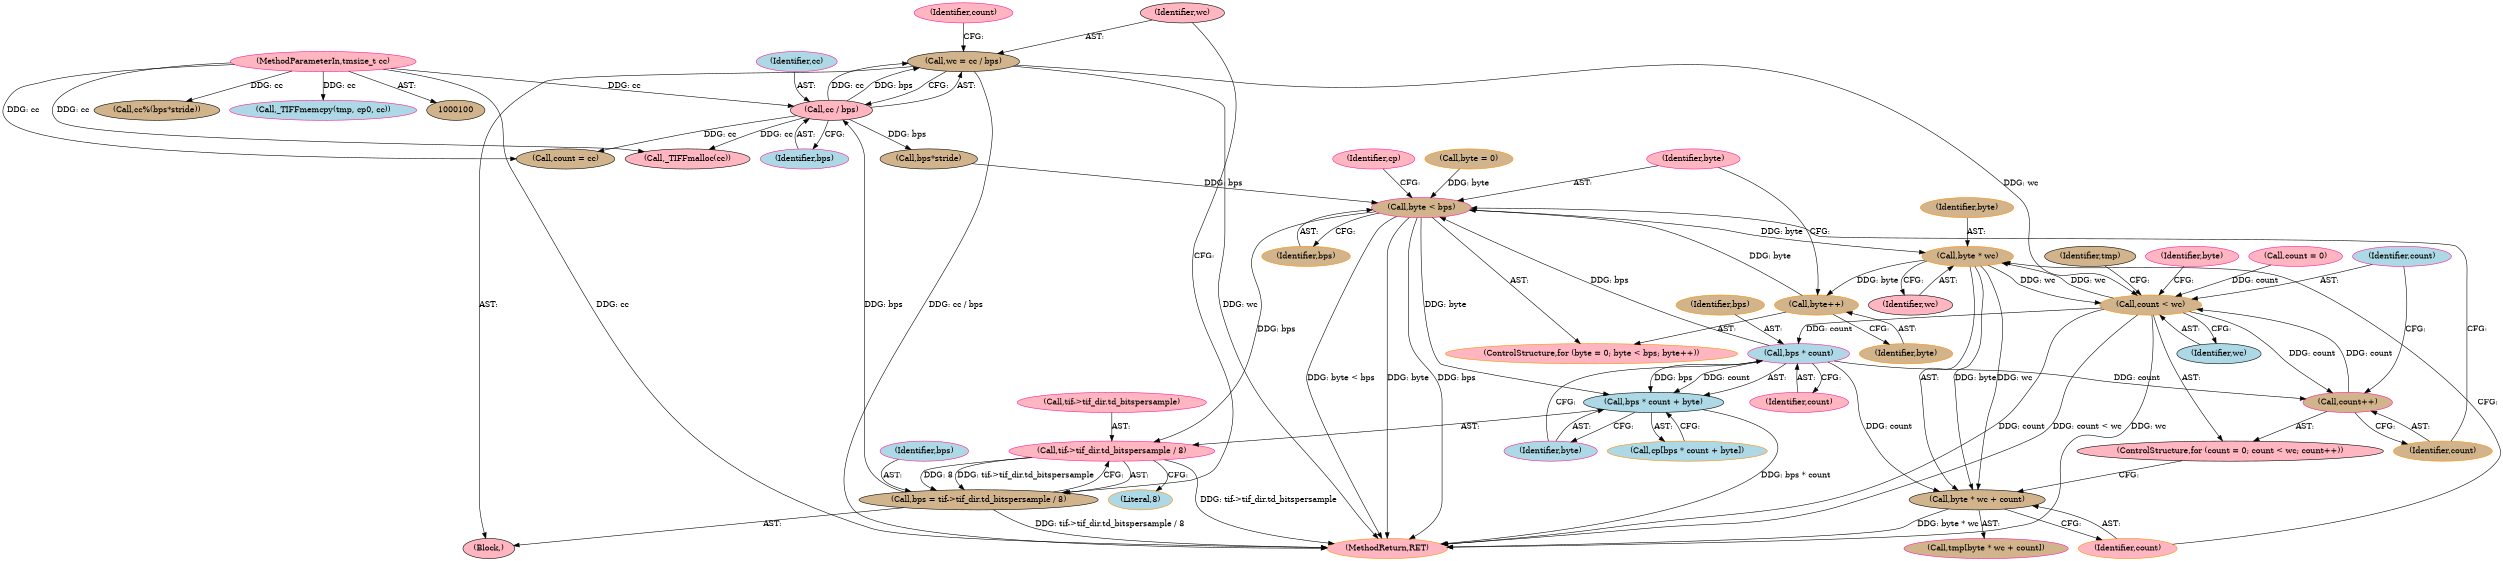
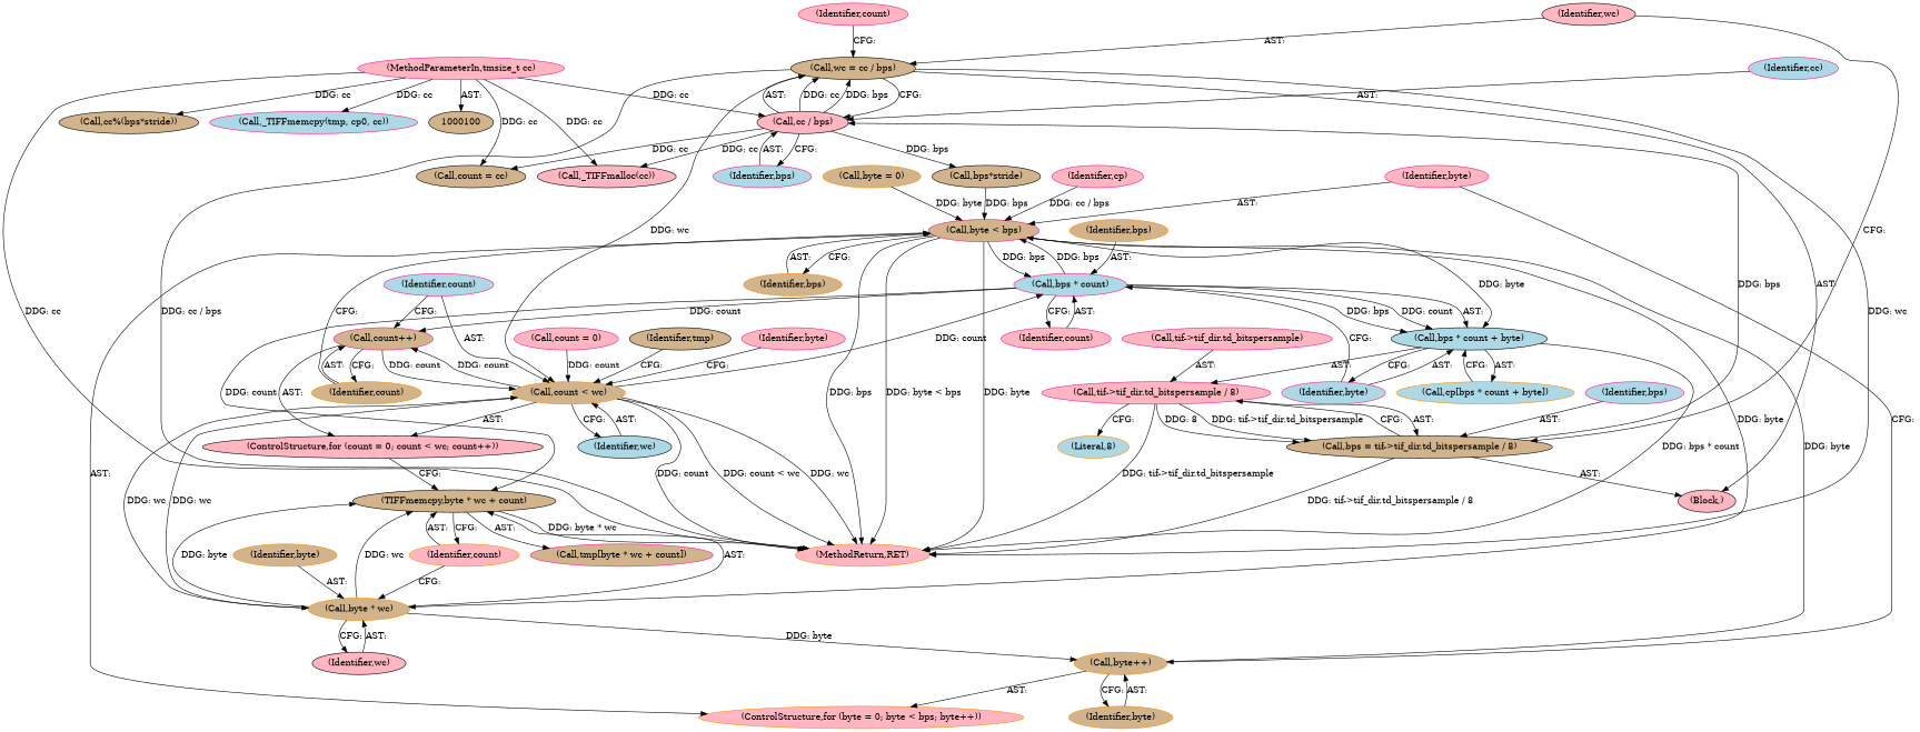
  digraph {
    node [color=deeppink fillcolor=tan style=filled]
    n1 [color=black label="(Call,wc = cc / bps)"]
    n2 [color=black fillcolor=lightpink label="(Call,cc / bps)"]
    n3 [color=darkorange label="(Call,count < wc)"]
    n4 [color=darkorange fillcolor=lightpink label="(MethodReturn,RET)"]
    n5 [color=black fillcolor=lightpink label="(Block,)"]
    n6 [color=black label="(Call,count = cc)"]
    n7 [color=black label="(Call,bps*stride)"]
    n8 [fillcolor=lightblue label="(Identifier,bps)"]
    n9 [color=black fillcolor=lightpink label="(Call,_TIFFmalloc(cc))"]
    n10 [label="(Call,count++)"]
    n11 [fillcolor=lightblue label="(Call,bps * count)"]
    n12 [color=darkorange label="(Call,byte * wc)"]
    n13 [color=black fillcolor=lightpink label="(ControlStructure,for (count = 0; count < wc; count++))"]
    n14 [color=black fillcolor=lightblue label="(Identifier,wc)"]
    n15 [label="(Call,byte < bps)"]
    n16 [fillcolor=lightpink label="(MethodParameterIn,tmsize_t cc)"]
    n17 [color=black label="(Call,cc%(bps*stride))"]
    n18 [fillcolor=lightblue label="(Call,_TIFFmemcpy(tmp, cp0, cc))"]
    1000100 [color=black]
    n20 [color=black label="(Call,bps = tif->tif_dir.td_bitspersample / 8)"]
    n21 [fillcolor=lightpink label="(Call,tif->tif_dir.td_bitspersample / 8)"]
    n22 [color=darkorange fillcolor=lightblue label="(Literal,8)"]
    n23 [color=darkorange label="(Identifier,count)"]
    n24 [color=black fillcolor=lightblue label="(Call,bps * count + byte)"]
-   n25 [color=black label="(Call,byte * wc + count)"]
+   n25 [color=black label="(TIFFmemcpy,byte * wc + count)"]
    n26 [fillcolor=lightpink label="(Identifier,count)"]
    n27 [color=darkorange label="(Call,byte++)"]
    n28 [color=black fillcolor=lightpink label="(Identifier,wc)"]
    n29 [color=darkorange label="(Identifier,bps)"]
    n30 [color=darkorange fillcolor=lightpink label="(ControlStructure,for (byte = 0; byte < bps; byte++))"]
    n31 [fillcolor=lightblue label="(Identifier,byte)"]
    n32 [color=darkorange fillcolor=lightblue label="(Call,cp[bps * count + byte])"]
    n33 [color=darkorange fillcolor=lightpink label="(Identifier,count)"]
    n34 [label="(Call,tmp[byte * wc + count])"]
    n35 [color=darkorange label="(Identifier,byte)"]
    n36 [color=darkorange label="(Identifier,bps)"]
    n37 [color=darkorange label="(Identifier,byte)"]
    n38 [fillcolor=lightpink label="(Call,count = 0)"]
    n39 [color=black label="(Identifier,tmp)"]
    n40 [fillcolor=lightblue label="(Identifier,count)"]
    n41 [fillcolor=lightblue label="(Identifier,cc)"]
    n42 [fillcolor=lightpink label="(Identifier,cp)"]
    n43 [fillcolor=lightpink label="(Call,tif->tif_dir.td_bitspersample)"]
    n44 [color=darkorange label="(Call,byte = 0)"]
    n45 [fillcolor=lightblue label="(Identifier,bps)"]
    n46 [fillcolor=lightpink label="(Identifier,count)"]
    n47 [fillcolor=lightpink label="(Identifier,byte)"]
    n48 [color=black fillcolor=lightpink label="(Identifier,wc)"]
    n49 [fillcolor=lightpink label="(Identifier,byte)"]
    n1 -> n2 [label="CFG: "]
    n1 -> n3 [label="DDG: wc"]
    n1 -> n4 [label="DDG: cc / bps"]
    n1 -> n4 [label="DDG: wc"]
    n1 -> n5 [label="AST: "]
    n2 -> n1 [label="AST: "]
    n2 -> n1 [label="DDG: cc"]
    n2 -> n1 [label="DDG: bps"]
    n2 -> n6 [label="DDG: cc"]
    n2 -> n7 [label="DDG: bps"]
    n2 -> n8 [label="CFG: "]
    n2 -> n9 [label="DDG: cc"]
    n3 -> n4 [label="DDG: count"]
    n3 -> n4 [label="DDG: count < wc"]
    n3 -> n4 [label="DDG: wc"]
    n3 -> n10 [label="DDG: count"]
    n3 -> n11 [label="DDG: count"]
    n3 -> n12 [label="DDG: wc"]
    n3 -> n13 [label="AST: "]
    n3 -> n14 [label="CFG: "]
    n7 -> n15 [label="DDG: bps"]
    n8 -> n2 [label="AST: "]
    n10 -> n3 [label="DDG: count"]
    n10 -> n13 [label="AST: "]
    n10 -> n23 [label="CFG: "]
    n11 -> n10 [label="DDG: count"]
    n11 -> n15 [label="DDG: bps"]
    n11 -> n24 [label="AST: "]
    n11 -> n24 [label="DDG: bps"]
    n11 -> n24 [label="DDG: count"]
    n11 -> n25 [label="DDG: count"]
    n11 -> n26 [label="CFG: "]
    n12 -> n3 [label="DDG: wc"]
    n12 -> n25 [label="AST: "]
    n12 -> n25 [label="DDG: byte"]
    n12 -> n25 [label="DDG: wc"]
    n12 -> n27 [label="DDG: byte"]
    n12 -> n28 [label="CFG: "]
    n13 -> n25 [label="CFG: "]
    n14 -> n3 [label="AST: "]
    n15 -> n4 [label="DDG: bps"]
    n15 -> n4 [label="DDG: byte < bps"]
    n15 -> n4 [label="DDG: byte"]
-   n15 -> n21 [label="DDG: bps"]
+   n15 -> n11 [label="DDG: bps"]
    n15 -> n12 [label="DDG: byte"]
    n15 -> n24 [label="DDG: byte"]
    n15 -> n29 [label="CFG: "]
    n15 -> n30 [label="AST: "]
    n16 -> n2 [label="DDG: cc"]
    n16 -> n4 [label="DDG: cc"]
    n16 -> n6 [label="DDG: cc"]
    n16 -> n9 [label="DDG: cc"]
    n16 -> n17 [label="DDG: cc"]
    n16 -> n18 [label="DDG: cc"]
    n16 -> 1000100 [label="AST: "]
    n20 -> n2 [label="DDG: bps"]
    n20 -> n4 [label="DDG: tif->tif_dir.td_bitspersample / 8"]
    n20 -> n5 [label="AST: "]
    n20 -> n21 [label="CFG: "]
    n21 -> n4 [label="DDG: tif->tif_dir.td_bitspersample"]
    n21 -> n20 [label="AST: "]
    n21 -> n20 [label="DDG: tif->tif_dir.td_bitspersample"]
    n21 -> n20 [label="DDG: 8"]
    n21 -> n22 [label="CFG: "]
    n23 -> n10 [label="AST: "]
    n23 -> n15 [label="CFG: "]
    n24 -> n4 [label="DDG: bps * count"]
    n24 -> n21 [label="AST: "]
    n24 -> n31 [label="CFG: "]
    n24 -> n32 [label="AST: "]
    n25 -> n4 [label="DDG: byte * wc"]
    n25 -> n33 [label="CFG: "]
    n25 -> n34 [label="AST: "]
    n26 -> n11 [label="AST: "]
    n27 -> n15 [label="DDG: byte"]
    n27 -> n30 [label="AST: "]
    n27 -> n35 [label="CFG: "]
    n28 -> n12 [label="AST: "]
    n29 -> n15 [label="AST: "]
    n31 -> n11 [label="CFG: "]
    n31 -> n24 [label="AST: "]
    n32 -> n24 [label="CFG: "]
    n33 -> n12 [label="CFG: "]
    n33 -> n25 [label="AST: "]
    n35 -> n27 [label="AST: "]
    n36 -> n11 [label="AST: "]
    n37 -> n12 [label="AST: "]
    n38 -> n3 [label="DDG: count"]
    n39 -> n3 [label="CFG: "]
    n40 -> n3 [label="AST: "]
    n40 -> n10 [label="CFG: "]
    n41 -> n2 [label="AST: "]
-   n42 -> n15 [label="CFG: "]
+   n42 -> n15 [label="DDG: cc / bps"]
    n43 -> n21 [label="AST: "]
    n44 -> n15 [label="DDG: byte"]
    n45 -> n20 [label="AST: "]
    n46 -> n1 [label="CFG: "]
    n47 -> n15 [label="AST: "]
    n47 -> n27 [label="CFG: "]
    n48 -> n1 [label="AST: "]
    n48 -> n20 [label="CFG: "]
    n49 -> n3 [label="CFG: "]
  }
